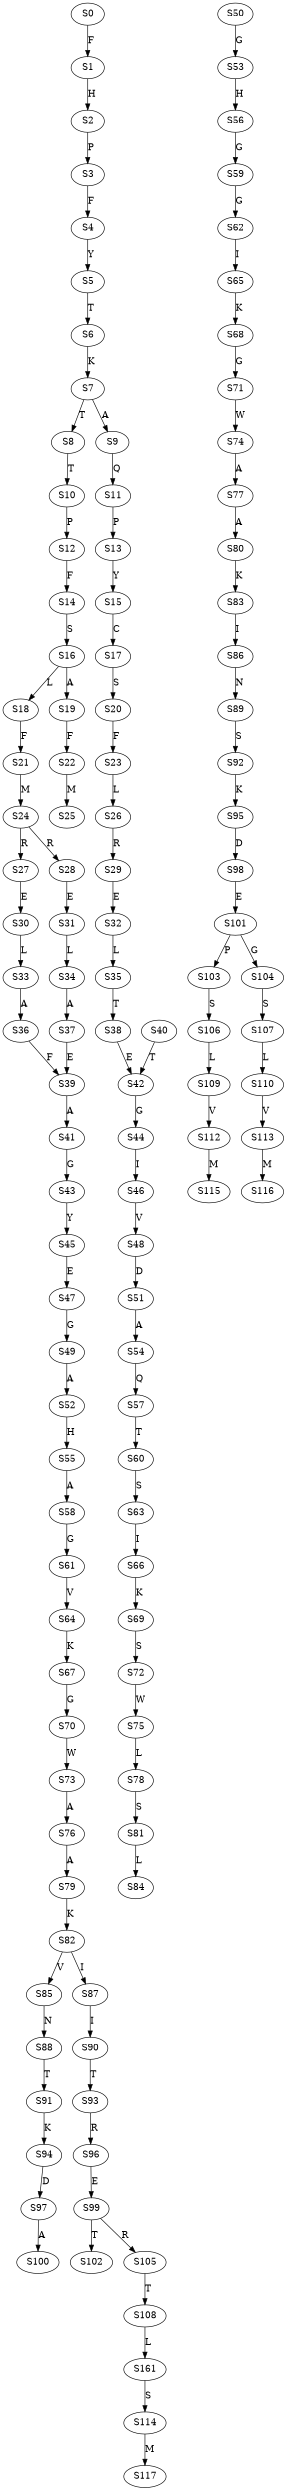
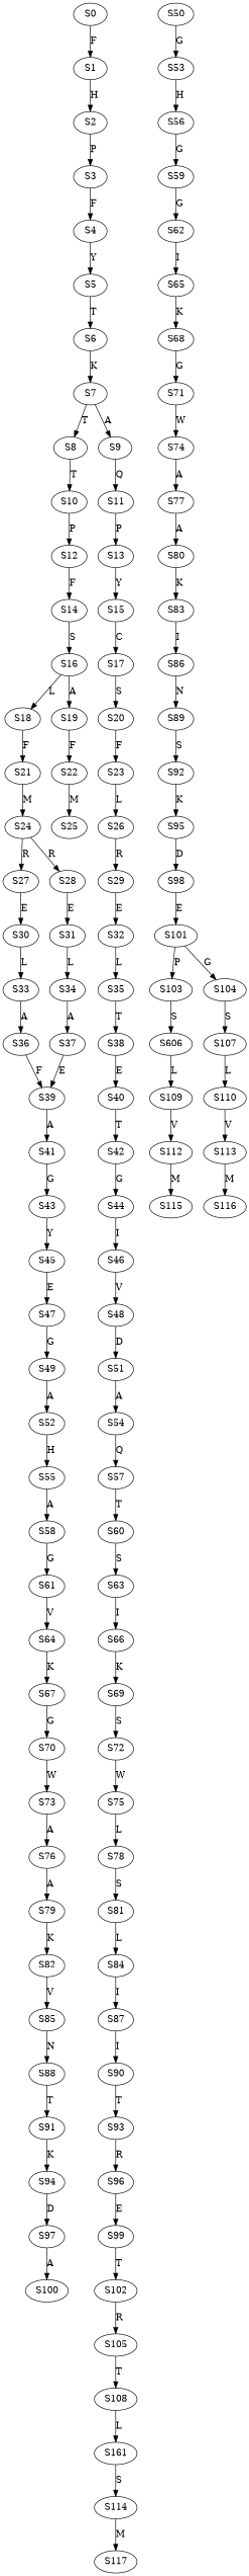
  strict digraph {
    S0
    S1
    S2
    S3
    S4
    S5
    S6
    S7
    S8
    S9
    S10
    S11
    S12
    S13
    S14
    S15
    S16
    S17
    S18
    S19
    S20
    S21
    S22
    S23
    S24
    S25
    S26
    S27
    S28
    S29
    S30
    S31
    S32
    S33
    S34
    S35
    S36
    S37
    S38
    S39
    S40
    S41
    S42
    S43
    S44
    S45
    S46
    S47
    S48
    S49
    S51
    S52
    S50
    S53
    S54
    S55
    S56
    S57
    S58
    S59
    S60
    S61
    S62
    S63
    S64
    S65
    S66
    S67
    S68
    S69
    S70
    S71
    S72
    S73
    S74
    S75
    S76
    S77
    S78
    S79
    S80
    S81
    S82
    S83
    S84
    S85
    S86
    S87
    S88
    S89
    S90
    S91
    S92
    S93
    S94
    S95
    S96
    S97
    S98
    S99
    S100
    S101
    S102
    S103
    S104
    S105
-   S106
+   S106 [label=S606]
    S107
    S108
    S109
    S110
    n112 [label=S161]
    S112
    S113
    S114
    S115
    S116
    S117
    S0 -> S1 [label=F]
    S1 -> S2 [label=H]
    S2 -> S3 [label=P]
    S3 -> S4 [label=F]
    S4 -> S5 [label=Y]
    S5 -> S6 [label=T]
    S6 -> S7 [label=K]
    S7 -> S8 [label=T]
    S7 -> S9 [label=A]
    S8 -> S10 [label=T]
    S9 -> S11 [label=Q]
    S10 -> S12 [label=P]
    S11 -> S13 [label=P]
    S12 -> S14 [label=F]
    S13 -> S15 [label=Y]
    S14 -> S16 [label=S]
    S15 -> S17 [label=C]
    S16 -> S18 [label=L]
    S16 -> S19 [label=A]
    S17 -> S20 [label=S]
    S18 -> S21 [label=F]
    S19 -> S22 [label=F]
    S20 -> S23 [label=F]
    S21 -> S24 [label=M]
    S22 -> S25 [label=M]
    S23 -> S26 [label=L]
    S24 -> S27 [label=R]
    S24 -> S28 [label=R]
    S26 -> S29 [label=R]
    S27 -> S30 [label=E]
    S28 -> S31 [label=E]
    S29 -> S32 [label=E]
    S30 -> S33 [label=L]
    S31 -> S34 [label=L]
    S32 -> S35 [label=L]
    S33 -> S36 [label=A]
    S34 -> S37 [label=A]
    S35 -> S38 [label=T]
    S36 -> S39 [label=F]
    S37 -> S39 [label=E]
-   S38 -> S42 [label=E]
+   S38 -> S40 [label=E]
    S39 -> S41 [label=A]
    S40 -> S42 [label=T]
    S41 -> S43 [label=G]
    S42 -> S44 [label=G]
    S43 -> S45 [label=Y]
    S44 -> S46 [label=I]
    S45 -> S47 [label=E]
    S46 -> S48 [label=V]
    S47 -> S49 [label=G]
    S48 -> S51 [label=D]
    S49 -> S52 [label=A]
    S51 -> S54 [label=A]
    S52 -> S55 [label=H]
    S50 -> S53 [label=G]
    S53 -> S56 [label=H]
    S54 -> S57 [label=Q]
    S55 -> S58 [label=A]
    S56 -> S59 [label=G]
    S57 -> S60 [label=T]
    S58 -> S61 [label=G]
    S59 -> S62 [label=G]
    S60 -> S63 [label=S]
    S61 -> S64 [label=V]
    S62 -> S65 [label=I]
    S63 -> S66 [label=I]
    S64 -> S67 [label=K]
    S65 -> S68 [label=K]
    S66 -> S69 [label=K]
    S67 -> S70 [label=G]
    S68 -> S71 [label=G]
    S69 -> S72 [label=S]
    S70 -> S73 [label=W]
    S71 -> S74 [label=W]
    S72 -> S75 [label=W]
    S73 -> S76 [label=A]
    S74 -> S77 [label=A]
    S75 -> S78 [label=L]
    S76 -> S79 [label=A]
    S77 -> S80 [label=A]
    S78 -> S81 [label=S]
    S79 -> S82 [label=K]
    S80 -> S83 [label=K]
    S81 -> S84 [label=L]
    S82 -> S85 [label=V]
    S83 -> S86 [label=I]
-   S82 -> S87 [label=I]
+   S84 -> S87 [label=I]
    S85 -> S88 [label=N]
    S86 -> S89 [label=N]
    S87 -> S90 [label=I]
    S88 -> S91 [label=T]
    S89 -> S92 [label=S]
    S90 -> S93 [label=T]
    S91 -> S94 [label=K]
    S92 -> S95 [label=K]
    S93 -> S96 [label=R]
    S94 -> S97 [label=D]
    S95 -> S98 [label=D]
    S96 -> S99 [label=E]
    S97 -> S100 [label=A]
    S98 -> S101 [label=E]
    S99 -> S102 [label=T]
    S101 -> S103 [label=P]
    S101 -> S104 [label=G]
-   S99 -> S105 [label=R]
+   S102 -> S105 [label=R]
    S103 -> S106 [label=S]
    S104 -> S107 [label=S]
    S105 -> S108 [label=T]
    S106 -> S109 [label=L]
    S107 -> S110 [label=L]
    S108 -> n112 [label=L]
    S109 -> S112 [label=V]
    S110 -> S113 [label=V]
    n112 -> S114 [label=S]
    S112 -> S115 [label=M]
    S113 -> S116 [label=M]
    S114 -> S117 [label=M]
  }
